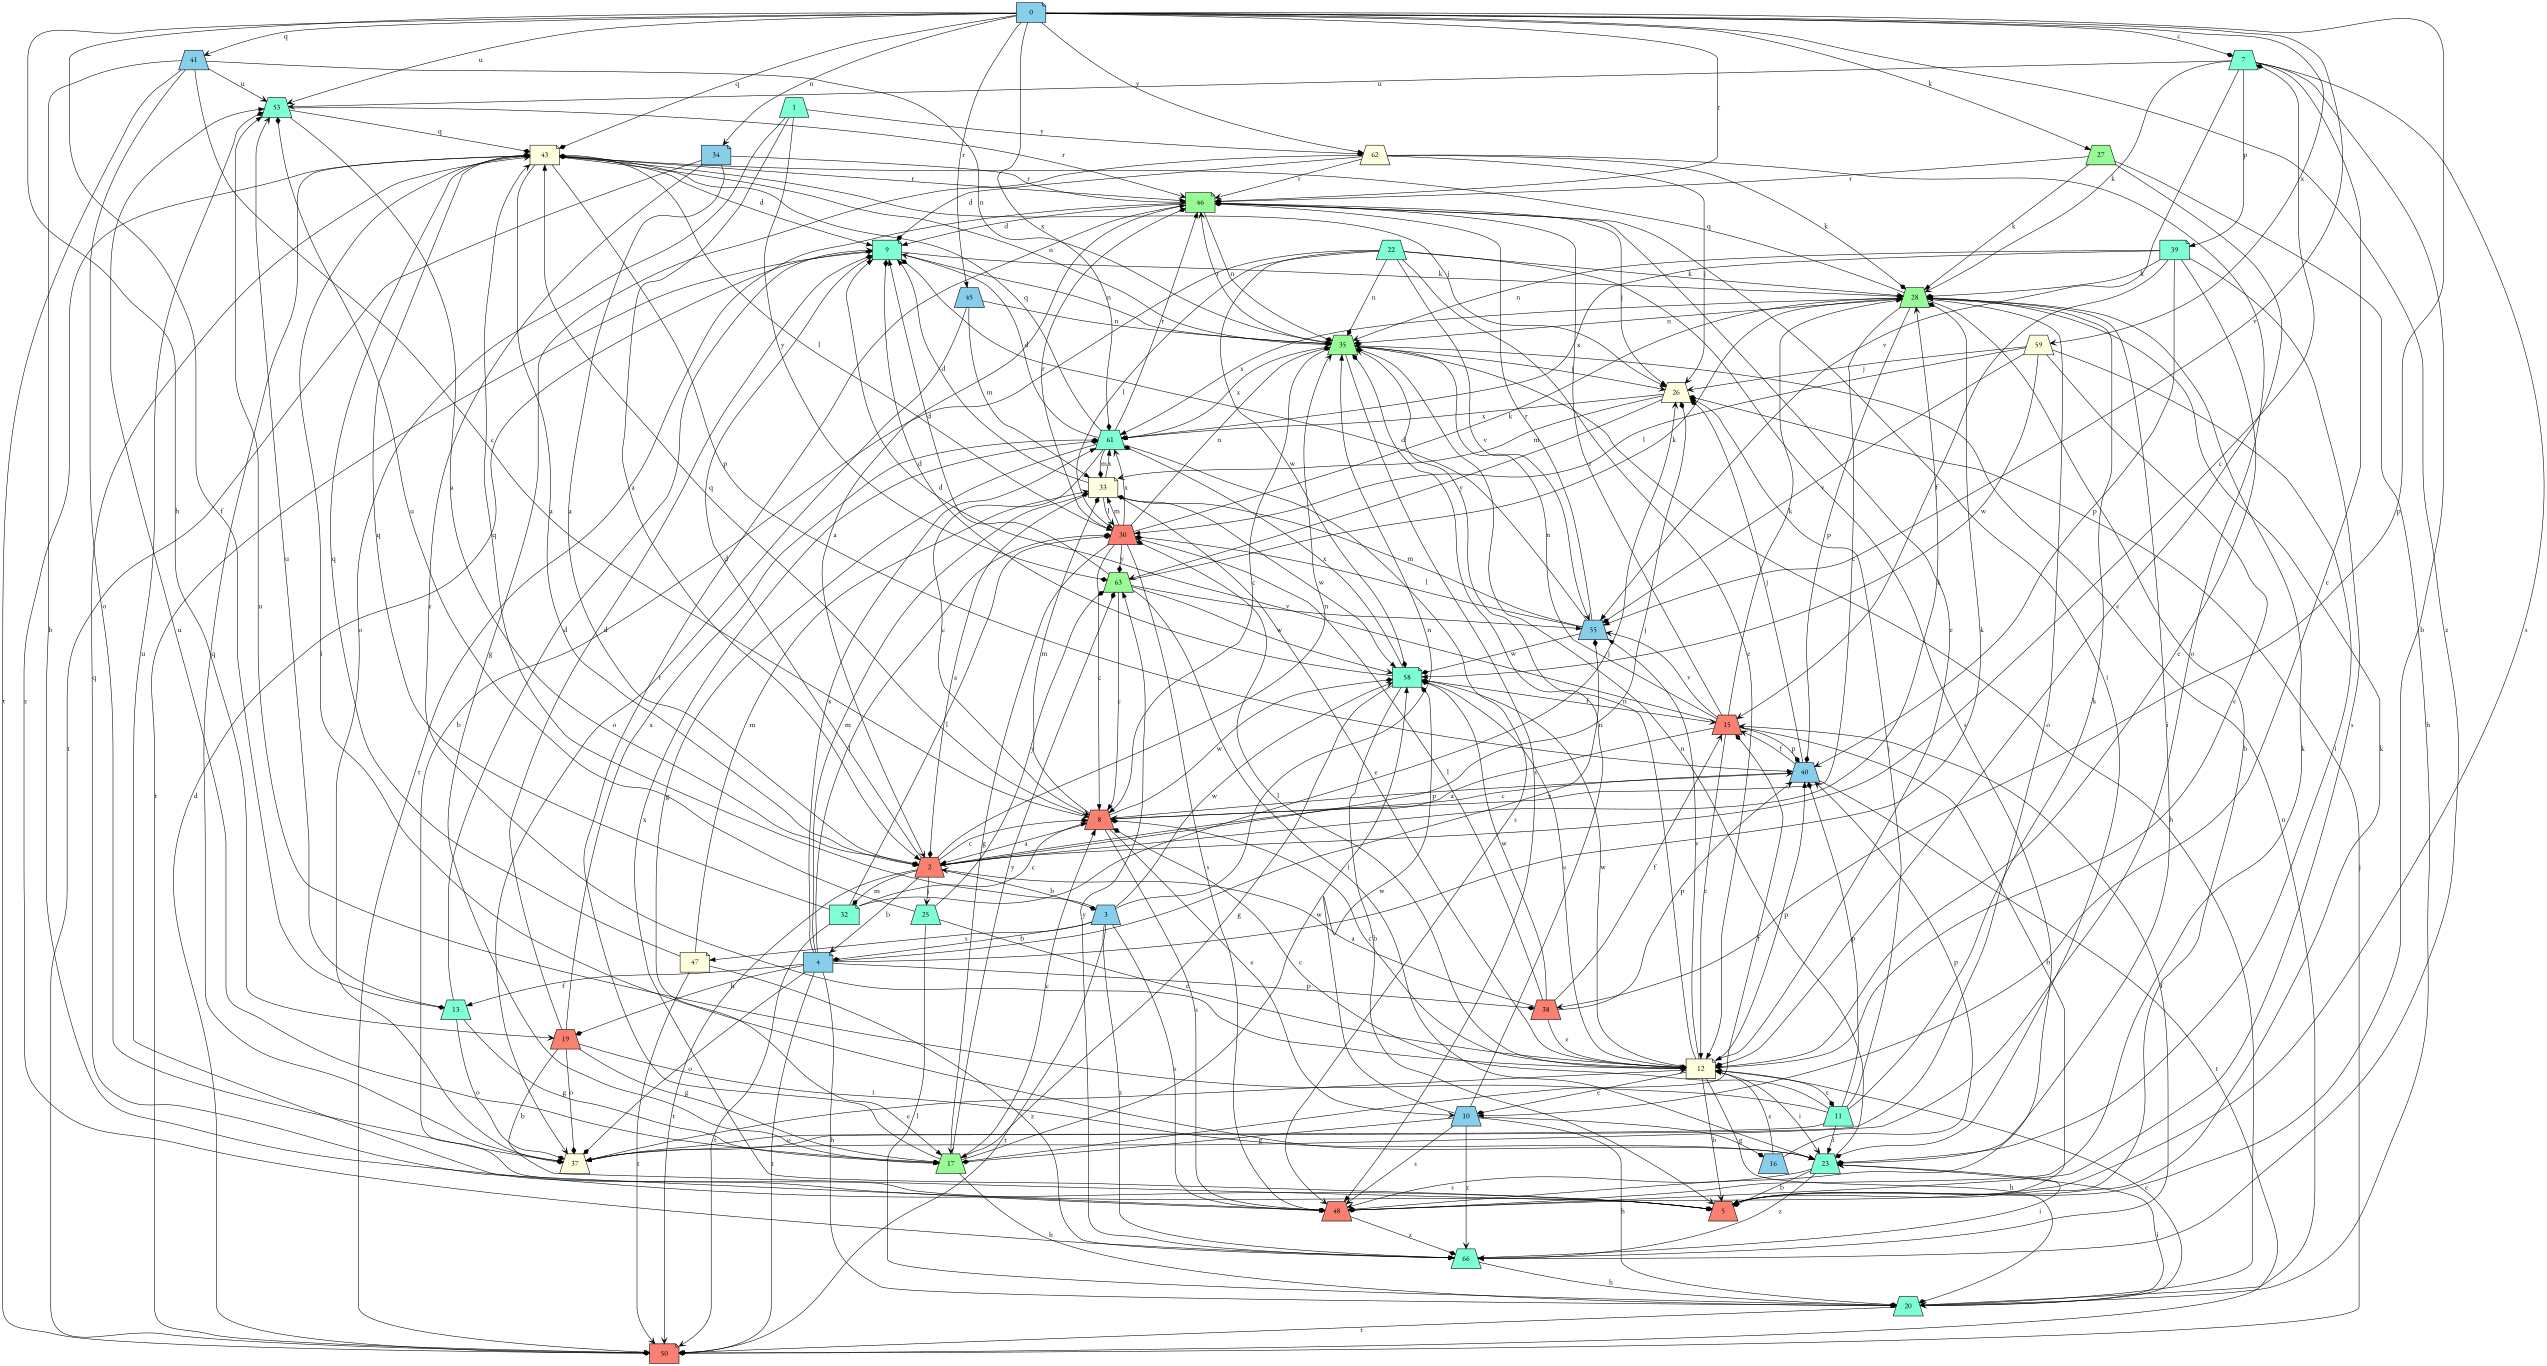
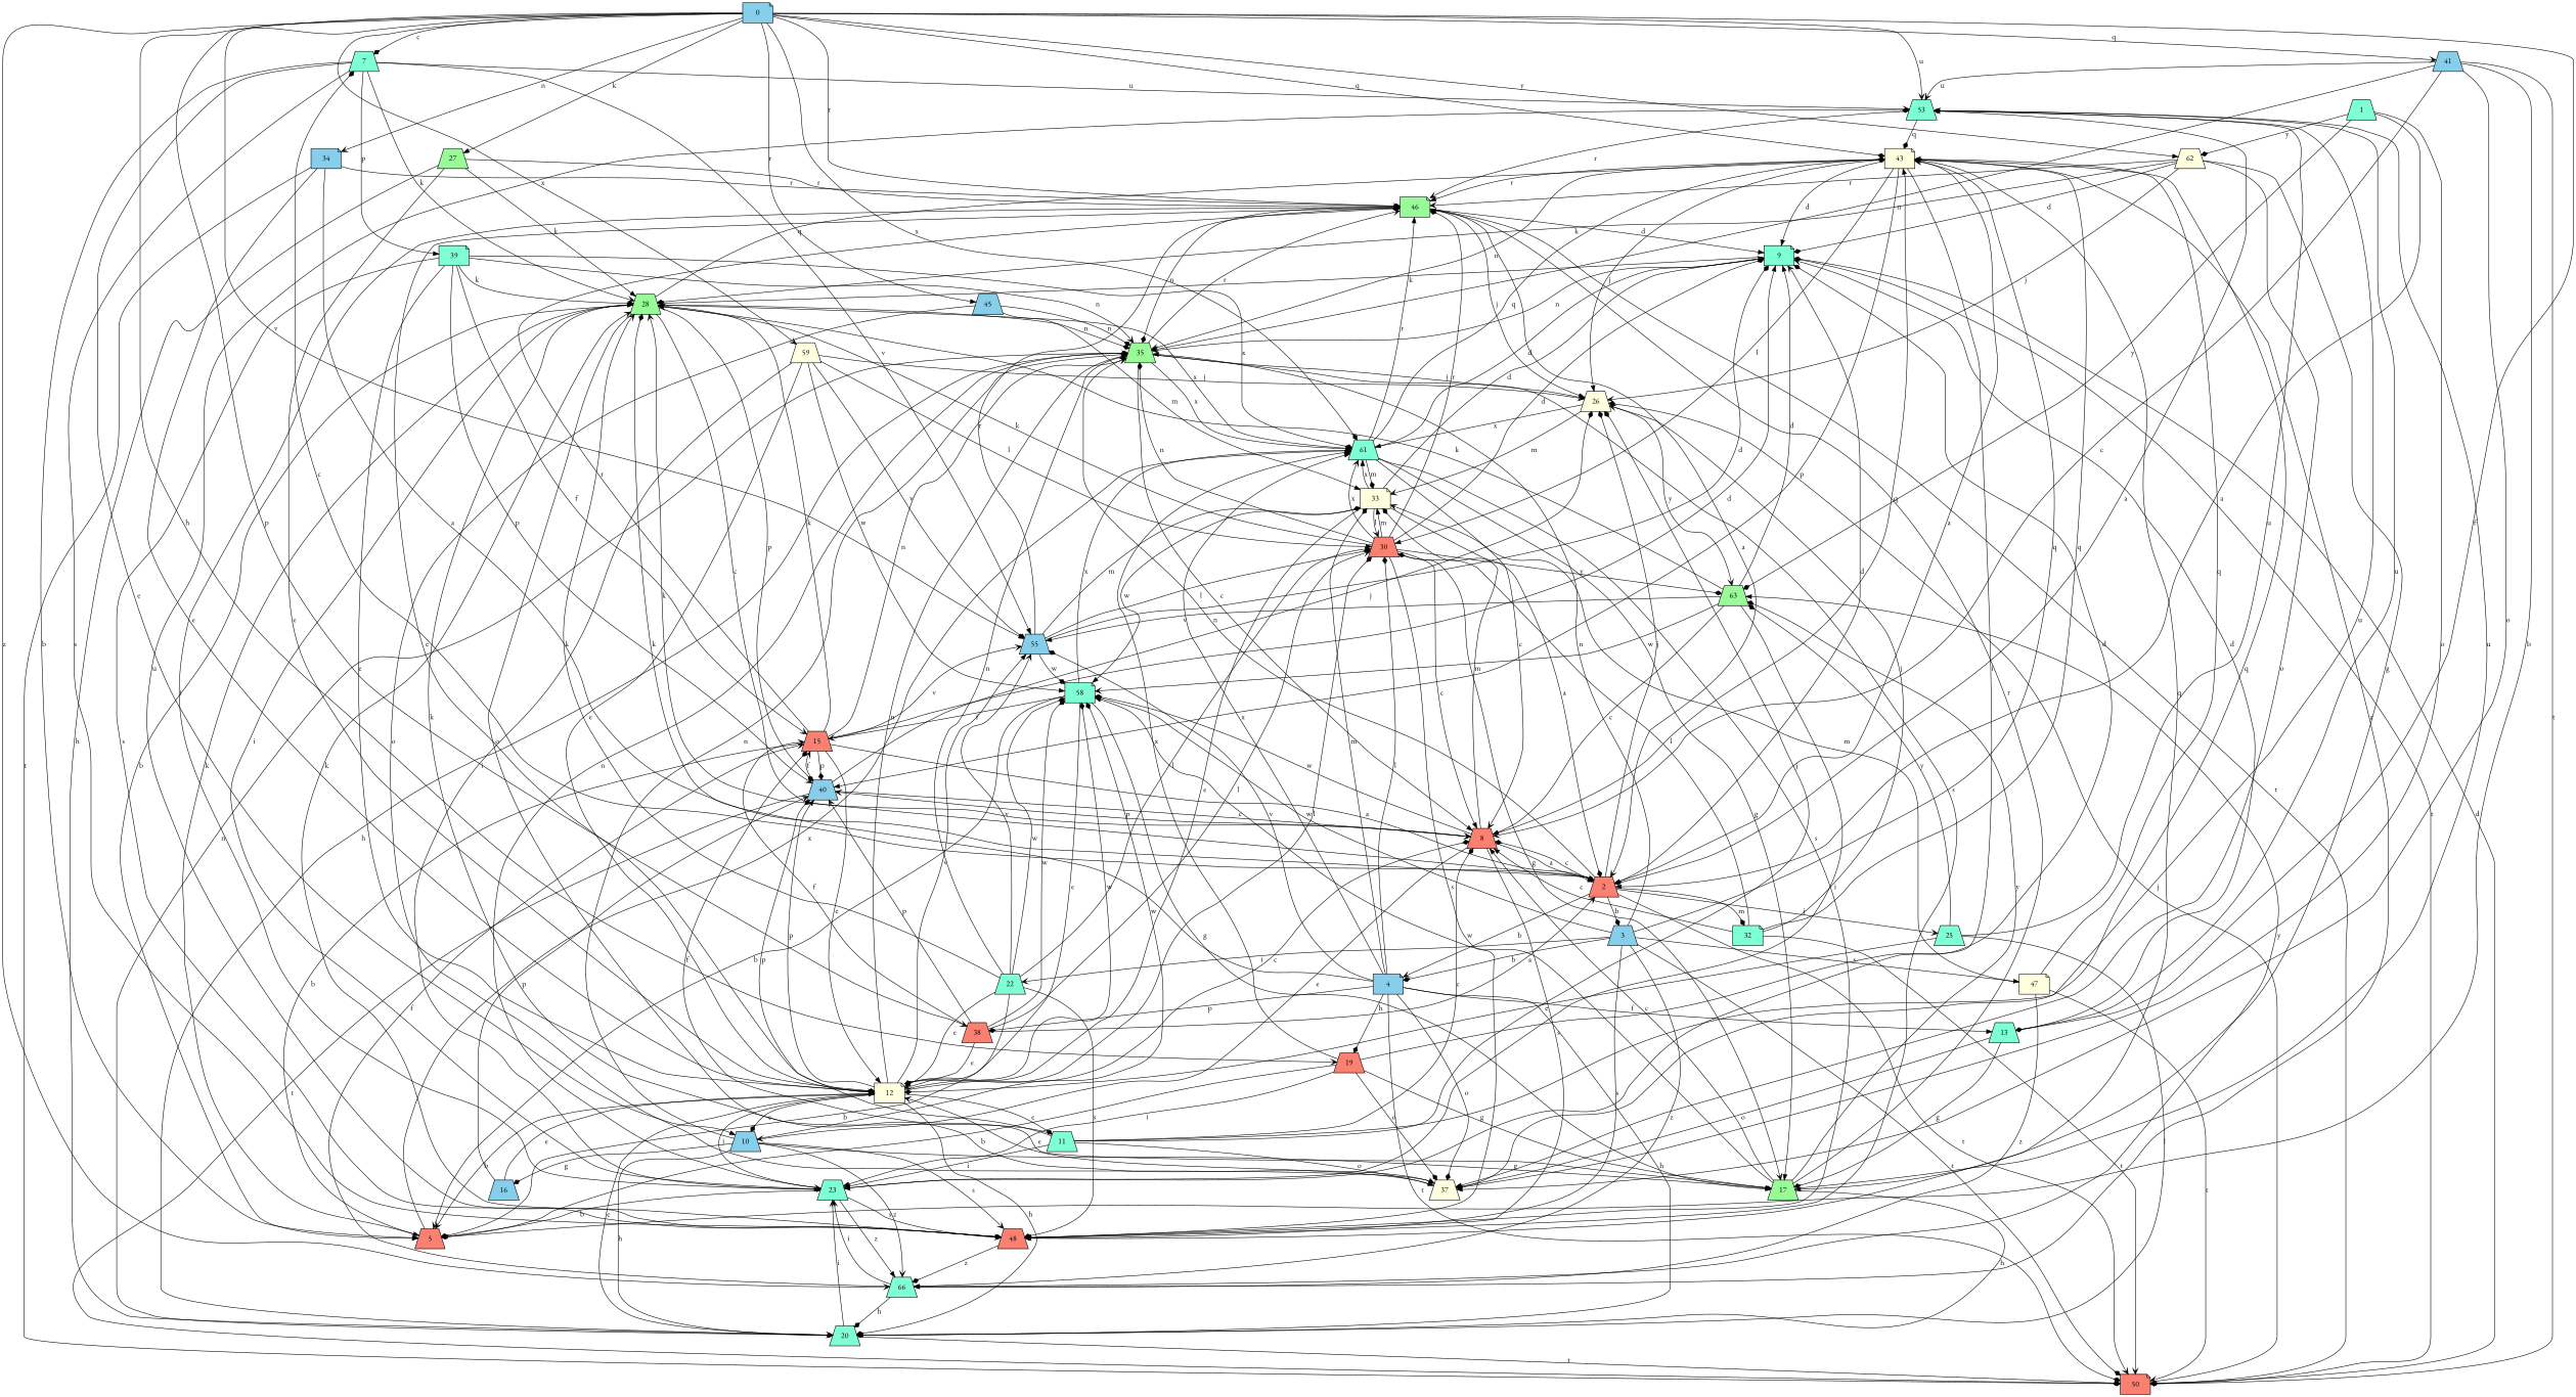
  strict digraph {
    fontname="EB Garamond"
    node [fillcolor=aquamarine fontname="EB Garamond" shape=trapezium style=filled]
    edge [arrowhead=diamond fontname="EB Garamond"]
    0 [fillcolor=skyblue shape=note]
    7
    13
    19 [fillcolor=salmon]
    27 [fillcolor=palegreen]
    34 [fillcolor=skyblue shape=note]
    38 [fillcolor=salmon]
    41 [fillcolor=skyblue]
    43 [fillcolor=lightyellow shape=note]
    45 [fillcolor=skyblue]
    46 [fillcolor=palegreen shape=note]
    53
    55 [fillcolor=skyblue]
    59 [fillcolor=lightyellow]
    61
    62 [fillcolor=lightyellow]
    66
    28 [fillcolor=palegreen]
    48 [fillcolor=salmon]
    5 [fillcolor=salmon]
    10 [fillcolor=skyblue]
    39 [shape=note]
    37 [fillcolor=lightyellow]
    9 [shape=note]
    17 [fillcolor=palegreen]
    23
    20
    12 [fillcolor=lightyellow shape=note]
    2 [fillcolor=salmon]
    50 [fillcolor=salmon shape=note]
    58 [shape=note]
    30 [fillcolor=salmon]
    40 [fillcolor=skyblue]
    15 [fillcolor=salmon]
    8 [fillcolor=salmon]
    35 [fillcolor=palegreen]
    26 [fillcolor=lightyellow]
    33 [fillcolor=lightyellow shape=note]
    63 [fillcolor=palegreen]
    1
    3 [fillcolor=skyblue]
    4 [fillcolor=skyblue shape=note]
    25
    32 [shape=note]
    22
    47 [fillcolor=lightyellow shape=note]
    16 [fillcolor=skyblue]
    11
    0 -> 7 [label=c]
    0 -> 13 [label=f]
    0 -> 19 [arrowhead=vee label=h]
    0 -> 27 [arrowhead=normal label=k]
    0 -> 34 [arrowhead=vee label=n]
    0 -> 38 [arrowhead=vee label=p]
    0 -> 41 [arrowhead=vee label=q]
    0 -> 43 [label=q]
    0 -> 45 [arrowhead=normal label=r]
    0 -> 46 [label=r]
    0 -> 53 [arrowhead=vee label=u]
    0 -> 55 [arrowhead=normal label=v]
    0 -> 59 [arrowhead=vee label=x]
    0 -> 61 [label=x]
    0 -> 62 [arrowhead=normal label=y]
    0 -> 66 [arrowhead=vee label=z]
    7 -> 53 [arrowhead=vee label=u]
    7 -> 55 [arrowhead=normal label=v]
    7 -> 28 [arrowhead=vee label=k]
    7 -> 48 [arrowhead=normal label=s]
    7 -> 5 [arrowhead=vee label=b]
    7 -> 10 [arrowhead=normal label=e]
    7 -> 39 [arrowhead=normal label=p]
    13 -> 53 [arrowhead=vee label=u]
    13 -> 37 [label=o]
    13 -> 9 [arrowhead=vee label=d]
    13 -> 17 [label=g]
    19 -> 61 [label=x]
    19 -> 5 [label=b]
    19 -> 37 [label=o]
    19 -> 9 [label=d]
    19 -> 17 [arrowhead=normal label=g]
    19 -> 23 [arrowhead=normal label=i]
    27 -> 46 [arrowhead=normal label=r]
    27 -> 28 [arrowhead=normal label=k]
    27 -> 20 [arrowhead=vee label=h]
    27 -> 12 [label=e]
    34 -> 46 [arrowhead=vee label=r]
    34 -> 12 [label=e]
    34 -> 2 [label=a]
    34 -> 50 [label=t]
    38 -> 12 [arrowhead=vee label=e]
    38 -> 2 [arrowhead=vee label=a]
    38 -> 58 [label=w]
    38 -> 30 [arrowhead=vee label=l]
    38 -> 40 [arrowhead=vee label=p]
    38 -> 15 [arrowhead=vee label=f]
    41 -> 53 [arrowhead=vee label=u]
    41 -> 5 [arrowhead=normal label=b]
    41 -> 37 [arrowhead=normal label=o]
    41 -> 50 [label=t]
    41 -> 8 [arrowhead=vee label=c]
    41 -> 35 [arrowhead=vee label=n]
    43 -> 46 [arrowhead=normal label=r]
    43 -> 66 [arrowhead=normal label=z]
    43 -> 9 [arrowhead=normal label=d]
    43 -> 23 [arrowhead=vee label=i]
    43 -> 2 [arrowhead=normal label=a]
    43 -> 30 [arrowhead=normal label=l]
    43 -> 40 [arrowhead=normal label=p]
    43 -> 35 [arrowhead=vee label=n]
    43 -> 26 [arrowhead=normal label=j]
    45 -> 37 [arrowhead=vee label=o]
    45 -> 35 [label=n]
    45 -> 33 [arrowhead=normal label=m]
    46 -> 9 [arrowhead=normal label=d]
    46 -> 23 [label=i]
    46 -> 12 [arrowhead=normal label=e]
    46 -> 2 [arrowhead=vee label=a]
    46 -> 50 [arrowhead=normal label=t]
    46 -> 35 [label=n]
    46 -> 26 [arrowhead=normal label=j]
    53 -> 43 [label=q]
    53 -> 46 [arrowhead=vee label=r]
    53 -> 2 [label=a]
    55 -> 46 [label=r]
    55 -> 9 [label=d]
    55 -> 58 [label=w]
    55 -> 30 [label=l]
    55 -> 33 [label=m]
    59 -> 55 [label=v]
    59 -> 23 [label=i]
    59 -> 12 [arrowhead=vee label=e]
    59 -> 58 [arrowhead=normal label=w]
    59 -> 30 [arrowhead=normal label=l]
    59 -> 26 [arrowhead=vee label=j]
    61 -> 43 [label=q]
    61 -> 46 [arrowhead=normal label=r]
    61 -> 48 [arrowhead=vee label=s]
    61 -> 9 [arrowhead=vee label=d]
    61 -> 17 [arrowhead=normal label=g]
    61 -> 8 [arrowhead=vee label=c]
    61 -> 33 [label=m]
    62 -> 46 [arrowhead=vee label=r]
    62 -> 28 [label=k]
    62 -> 37 [arrowhead=normal label=o]
    62 -> 9 [label=d]
    62 -> 17 [arrowhead=normal label=g]
    62 -> 26 [arrowhead=vee label=j]
    66 -> 23 [arrowhead=vee label=i]
    66 -> 20 [label=h]
    66 -> 15 [arrowhead=vee label=f]
    66 -> 63 [arrowhead=normal label=y]
    28 -> 43 [label=q]
    28 -> 61 [arrowhead=normal label=x]
    28 -> 5 [arrowhead=normal label=b]
    28 -> 37 [arrowhead=normal label=o]
    28 -> 23 [arrowhead=normal label=i]
    28 -> 40 [label=p]
    28 -> 8 [arrowhead=vee label=c]
    28 -> 35 [label=n]
    48 -> 43 [arrowhead=vee label=q]
    48 -> 53 [label=u]
    48 -> 66 [label=z]
    48 -> 28 [arrowhead=vee label=k]
    5 -> 61 [label=x]
    5 -> 28 [arrowhead=normal label=k]
    10 -> 66 [arrowhead=vee label=z]
    10 -> 48 [arrowhead=vee label=s]
    10 -> 17 [label=g]
    10 -> 20 [label=h]
    10 -> 58 [label=w]
    10 -> 35 [label=n]
    10 -> 16 [label=g]
    39 -> 61 [label=x]
    39 -> 28 [label=k]
    39 -> 48 [label=s]
    39 -> 12 [label=e]
    39 -> 40 [arrowhead=vee label=p]
    39 -> 15 [arrowhead=vee label=f]
    39 -> 35 [arrowhead=vee label=n]
    37 -> 43 [label=q]
    37 -> 12 [arrowhead=vee label=e]
    9 -> 28 [arrowhead=normal label=k]
    9 -> 50 [label=t]
    9 -> 35 [arrowhead=vee label=n]
    17 -> 46 [arrowhead=normal label=r]
    17 -> 53 [arrowhead=normal label=u]
    17 -> 20 [arrowhead=normal label=h]
    17 -> 58 [arrowhead=normal label=w]
    17 -> 15 [label=f]
    17 -> 8 [arrowhead=normal label=c]
    17 -> 63 [label=y]
    23 -> 66 [arrowhead=normal label=z]
    23 -> 48 [arrowhead=vee label=s]
    23 -> 5 [label=b]
    23 -> 35 [label=n]
    20 -> 23 [arrowhead=vee label=i]
    20 -> 12 [arrowhead=normal label=e]
    20 -> 50 [arrowhead=normal label=t]
    20 -> 35 [arrowhead=vee label=n]
    12 -> 55 [arrowhead=normal label=v]
    12 -> 5 [arrowhead=vee label=b]
    12 -> 10 [label=e]
    12 -> 23 [arrowhead=vee label=i]
    12 -> 20 [label=h]
    12 -> 58 [label=w]
    12 -> 30 [label=l]
    12 -> 40 [arrowhead=normal label=p]
    12 -> 8 [label=c]
    12 -> 35 [arrowhead=vee label=n]
    12 -> 11 [label=e]
    2 -> 7 [label=c]
    2 -> 28 [arrowhead=vee label=k]
    2 -> 9 [arrowhead=vee label=d]
    2 -> 50 [arrowhead=vee label=t]
    2 -> 8 [label=c]
    2 -> 35 [arrowhead=vee label=n]
    2 -> 26 [label=j]
    2 -> 3 [label=b]
    2 -> 4 [arrowhead=vee label=b]
    2 -> 25 [arrowhead=vee label=j]
    2 -> 32 [label=m]
    50 -> 9 [label=d]
    50 -> 26 [label=j]
    58 -> 61 [label=x]
    58 -> 5 [arrowhead=vee label=b]
-   58 -> 9 [label=d]
+   30 -> 9 [label=d]
    58 -> 17 [arrowhead=normal label=g]
    58 -> 12 [label=e]
    58 -> 15 [arrowhead=vee label=f]
    30 -> 46 [label=r]
    30 -> 61 [arrowhead=vee label=x]
    30 -> 28 [arrowhead=vee label=k]
    30 -> 48 [label=s]
    30 -> 17 [arrowhead=vee label=g]
    30 -> 8 [arrowhead=normal label=c]
    30 -> 35 [label=n]
    30 -> 33 [arrowhead=normal label=m]
    30 -> 63 [label=y]
    40 -> 50 [label=t]
    40 -> 15 [arrowhead=vee label=f]
    40 -> 8 [arrowhead=vee label=c]
    40 -> 26 [label=j]
    15 -> 46 [label=r]
    15 -> 55 [arrowhead=vee label=v]
    15 -> 28 [arrowhead=normal label=k]
    15 -> 5 [arrowhead=normal label=b]
    15 -> 9 [arrowhead=normal label=d]
    15 -> 12 [arrowhead=normal label=e]
    15 -> 2 [arrowhead=vee label=a]
    15 -> 40 [label=p]
    15 -> 35 [arrowhead=vee label=n]
    8 -> 43 [arrowhead=normal label=q]
    8 -> 48 [label=s]
    8 -> 10 [arrowhead=vee label=e]
    8 -> 2 [arrowhead=normal label=a]
    8 -> 58 [label=w]
    8 -> 40 [arrowhead=vee label=p]
    8 -> 33 [label=m]
    35 -> 46 [arrowhead=vee label=r]
    35 -> 61 [arrowhead=normal label=x]
    35 -> 48 [arrowhead=normal label=s]
    35 -> 20 [arrowhead=vee label=h]
    35 -> 8 [arrowhead=normal label=c]
    35 -> 26 [arrowhead=vee label=j]
    26 -> 61 [arrowhead=normal label=x]
    26 -> 33 [arrowhead=vee label=m]
    26 -> 63 [arrowhead=vee label=y]
    33 -> 61 [arrowhead=normal label=x]
    33 -> 9 [arrowhead=normal label=d]
    33 -> 12 [label=e]
    33 -> 2 [label=a]
    33 -> 58 [arrowhead=normal label=w]
    33 -> 30 [arrowhead=vee label=l]
    63 -> 55 [arrowhead=normal label=v]
    63 -> 28 [arrowhead=vee label=k]
    63 -> 9 [arrowhead=normal label=d]
    63 -> 23 [arrowhead=normal label=i]
    63 -> 58 [arrowhead=vee label=w]
    63 -> 8 [arrowhead=normal label=c]
    1 -> 62 [label=y]
    1 -> 37 [label=o]
    1 -> 2 [arrowhead=normal label=a]
    1 -> 63 [label=y]
    3 -> 43 [arrowhead=vee label=q]
    3 -> 66 [arrowhead=normal label=z]
    3 -> 48 [arrowhead=normal label=s]
    3 -> 50 [label=t]
    3 -> 58 [arrowhead=vee label=w]
    3 -> 35 [arrowhead=normal label=n]
    3 -> 4 [label=b]
+   3 -> 22 [arrowhead=vee label=i]
    3 -> 47 [arrowhead=normal label=s]
    4 -> 13 [arrowhead=normal label=f]
    4 -> 19 [label=h]
    4 -> 38 [label=p]
    4 -> 55 [label=v]
    4 -> 61 [arrowhead=normal label=x]
    4 -> 28 [label=k]
    4 -> 37 [label=o]
    4 -> 20 [label=h]
    4 -> 50 [label=t]
    4 -> 30 [label=l]
    4 -> 33 [label=m]
    25 -> 53 [label=u]
    25 -> 20 [label=l]
    25 -> 12 [label=e]
    25 -> 63 [label=y]
    32 -> 43 [label=q]
    32 -> 50 [arrowhead=vee label=t]
    32 -> 30 [label=l]
    32 -> 8 [arrowhead=normal label=c]
    32 -> 26 [arrowhead=vee label=j]
    22 -> 55 [arrowhead=vee label=v]
    22 -> 28 [arrowhead=vee label=k]
    22 -> 48 [label=s]
    22 -> 5 [label=b]
    22 -> 12 [arrowhead=normal label=e]
    22 -> 58 [label=w]
    22 -> 30 [arrowhead=normal label=l]
    22 -> 35 [label=n]
    47 -> 43 [arrowhead=vee label=q]
    47 -> 66 [arrowhead=normal label=z]
    47 -> 50 [arrowhead=vee label=t]
    47 -> 33 [arrowhead=vee label=m]
    16 -> 12 [arrowhead=normal label=e]
    16 -> 40 [arrowhead=vee label=p]
    11 -> 53 [arrowhead=normal label=u]
    11 -> 28 [arrowhead=normal label=k]
    11 -> 37 [arrowhead=normal label=o]
    11 -> 23 [arrowhead=normal label=i]
    11 -> 40 [label=p]
    11 -> 8 [label=c]
    11 -> 26 [label=j]
  }
